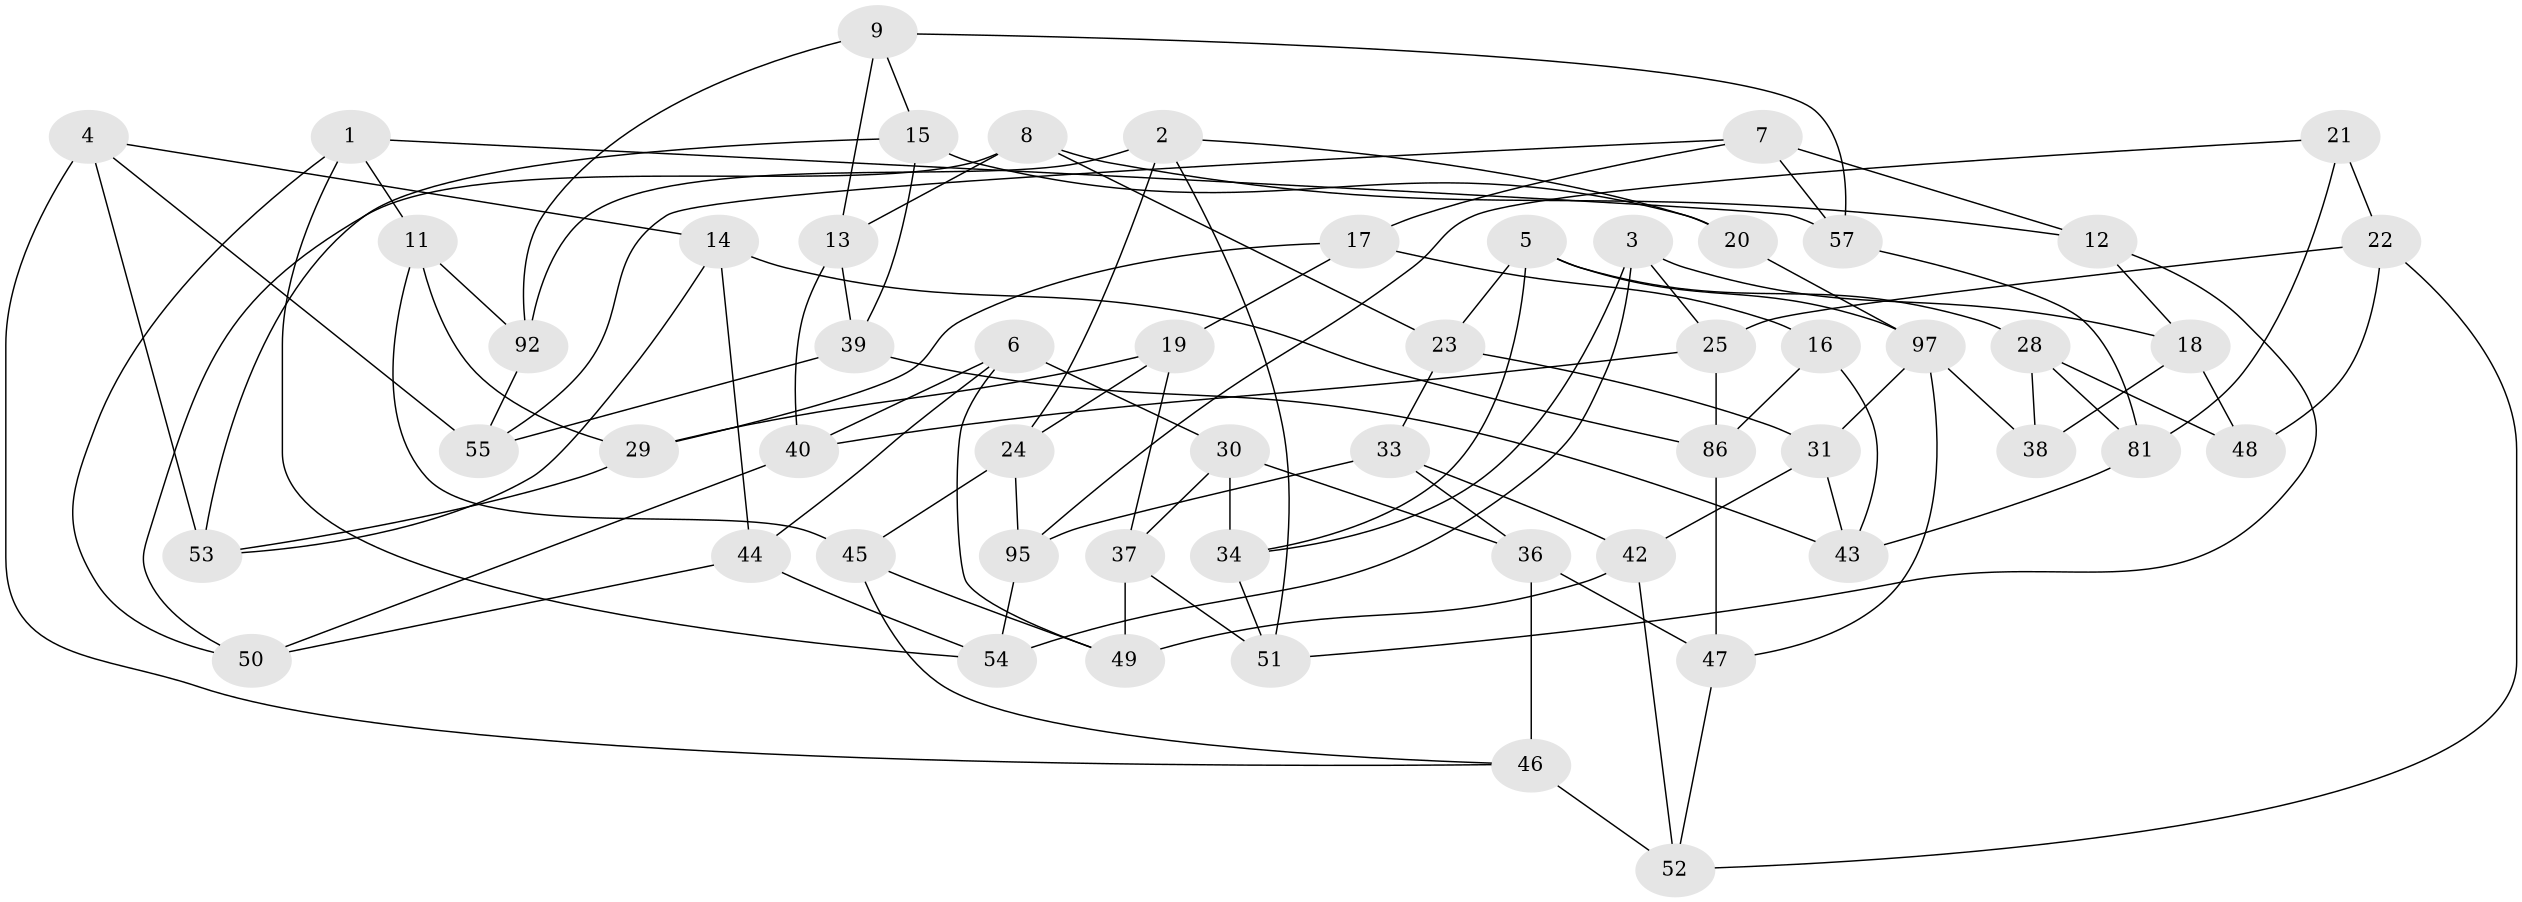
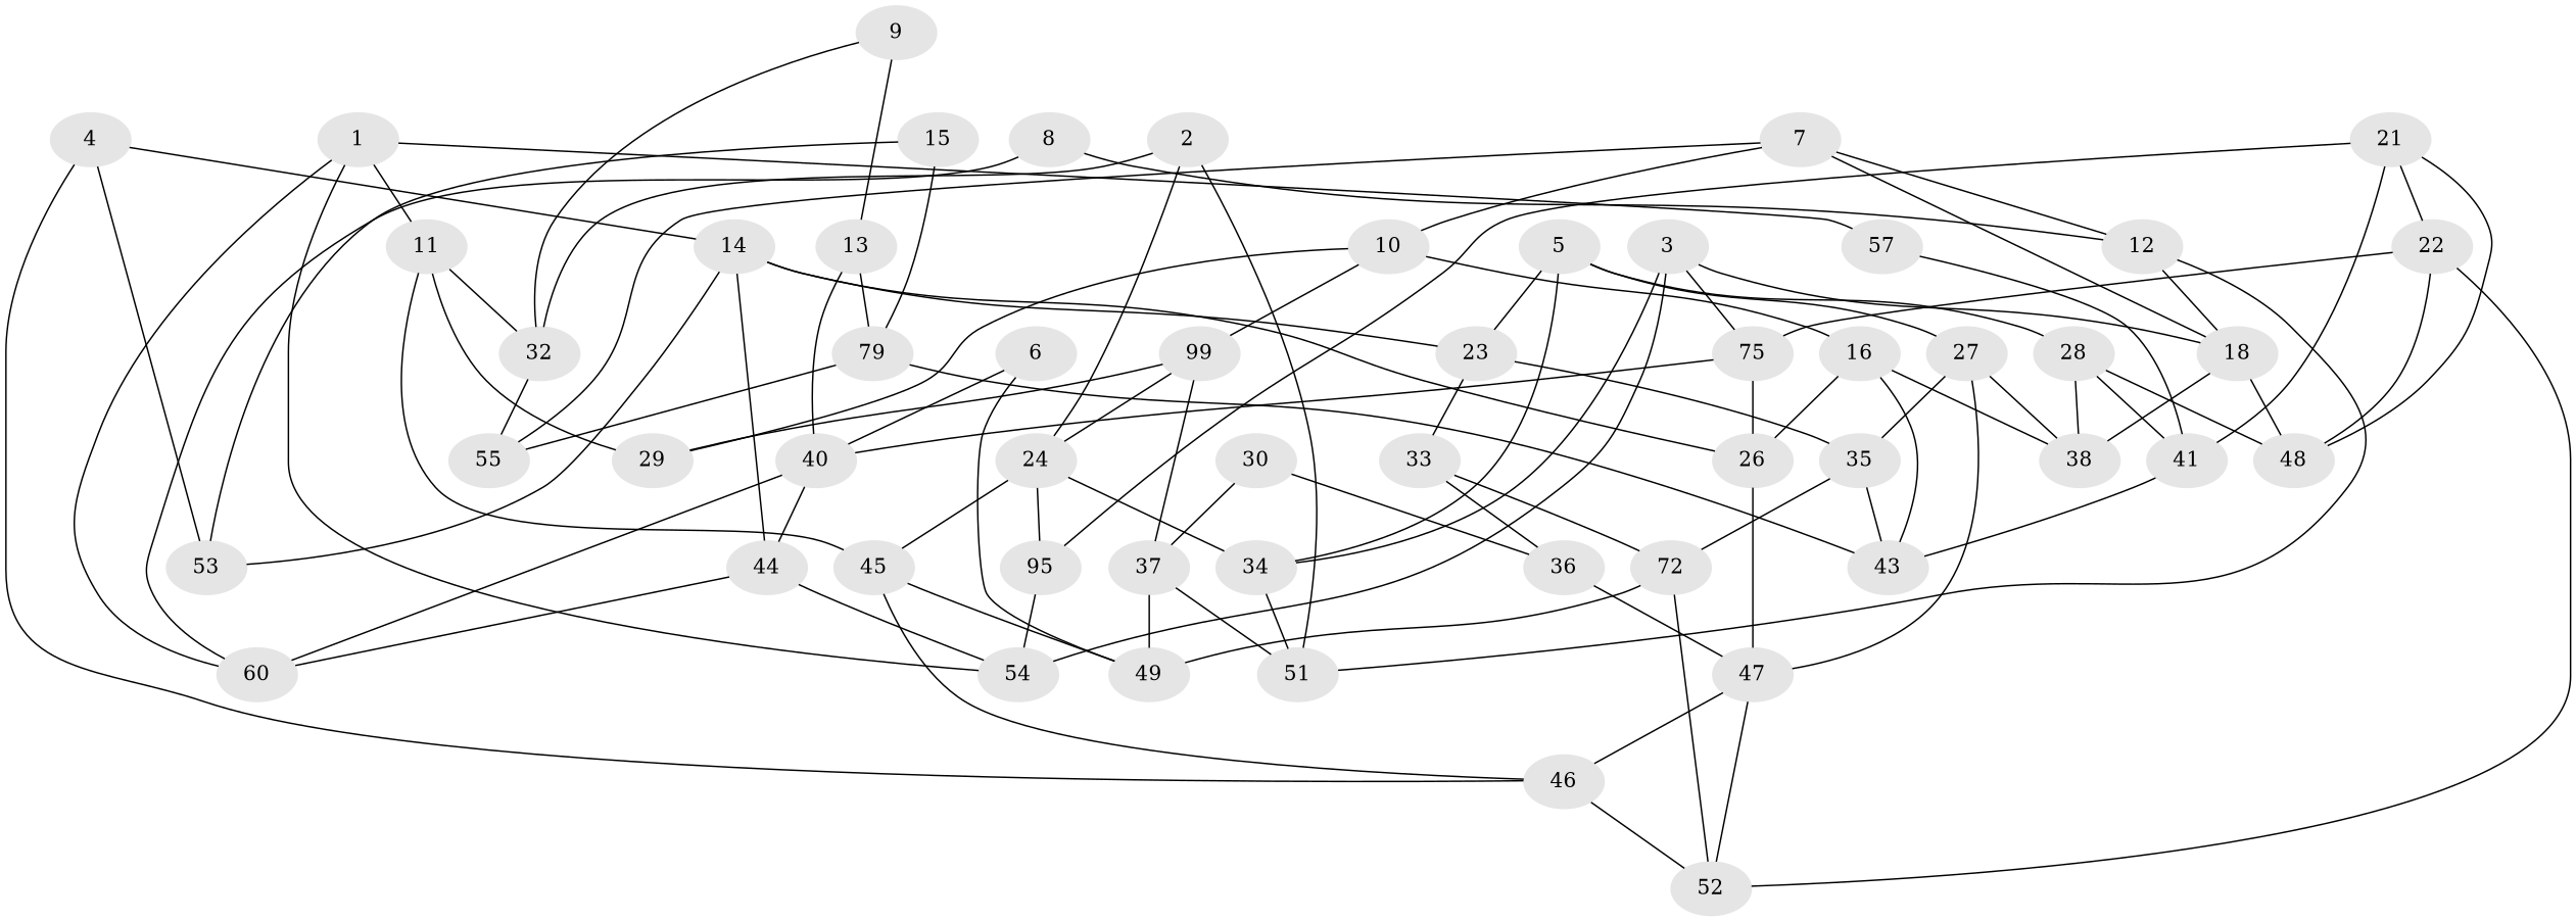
  graph {
    node [color=gray90 style=filled]
    1
    11
    n3 [label=57]
-   50
+   50 [label=60]
    54
-   32 [label=92]
+   32
    29
    45
-   41 [label=81]
+   41
    2
-   20
    24
    51
-   27 [label=97]
+   27
    n15 [label=95]
    55
    3
    18
-   25
+   25 [label=75]
    34
    38
    48
    40
-   26 [label=86]
+   26
    4
    14
    46
    53
    44
    52
    5
    23
    28
-   31
+   31 [label=35]
    33
    6
    30
    49
    37
    36
    7
-   10 [label=17]
+   10
    12
    16
-   19
+   19 [label=99]
    8
    13
-   39
+   39 [label=79]
    9
    15
    43
    47
    21
    22
-   42
+   42 [label=72]
    1 -- 11
    1 -- n3
    1 -- 50
    1 -- 54
    11 -- 32
    11 -- 29
    11 -- 45
    n3 -- 41
    32 -- 55
-   29 -- 53
    45 -- 46
    45 -- 49
    41 -- 43
    2 -- 32
-   2 -- 20
    2 -- 24
    2 -- 51
-   20 -- 27
    24 -- 45
    24 -- n15
    27 -- 38
    27 -- 31
    27 -- 47
    n15 -- 54
    3 -- 54
    3 -- 18
    3 -- 25
    3 -- 34
    18 -- 38
    18 -- 48
    25 -- 40
    25 -- 26
    34 -- 51
    40 -- 50
    26 -- 47
-   4 -- 55
    4 -- 14
    4 -- 46
    4 -- 53
    14 -- 26
    14 -- 53
    14 -- 44
    46 -- 52
    44 -- 50
    44 -- 54
    5 -- 27
    5 -- 34
    5 -- 23
    5 -- 28
    23 -- 31
    23 -- 33
    28 -- 41
    28 -- 38
    28 -- 48
    31 -- 43
    31 -- 42
-   33 -- n15
    33 -- 36
    33 -- 42
    6 -- 40
-   6 -- 44
-   6 -- 30
+   40 -- 44
    6 -- 49
-   30 -- 34
+   24 -- 34
    30 -- 37
    30 -- 36
    37 -- 51
    37 -- 49
-   36 -- 46
+   47 -- 46
    36 -- 47
-   7 -- n3
+   7 -- 18
    7 -- 55
    7 -- 10
    7 -- 12
    10 -- 29
    10 -- 16
    10 -- 19
    12 -- 51
    12 -- 18
+   16 -- 38
    16 -- 26
    16 -- 43
    19 -- 29
    19 -- 24
    19 -- 37
    8 -- 50
-   8 -- 23
+   14 -- 23
    8 -- 12
-   8 -- 13
    13 -- 40
    13 -- 39
    39 -- 55
    39 -- 43
-   9 -- n3
    9 -- 32
    9 -- 13
-   9 -- 15
-   15 -- 20
    15 -- 53
    15 -- 39
    47 -- 52
    21 -- 41
    21 -- n15
+   21 -- 48
    21 -- 22
    22 -- 25
    22 -- 48
    22 -- 52
    42 -- 52
    42 -- 49
  }
